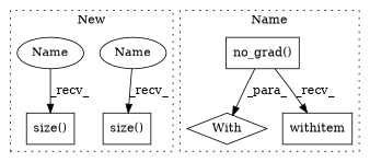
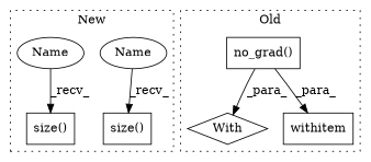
  digraph {
    node [a=75 l=17 s=3858 shape=box]
    n1 [label="size()"]
    n2 [label="size()" s=3880]
    n3 [a=87 l=10 label=Name s=3880 shape=ellipse]
    n4 [a=87 l=10 label=Name shape=ellipse]
    n5 [l=12 label="no_grad()" s=4103]
    n6 [a=39 l="5,24" label=With s="4098,4105" shape=diamond]
    n7 [a=49 l=2 label=withitem s=4103]
    subgraph cluster_1 {
      label=New
      style=dotted
      n1
      n2
      n3
      n4
    }
    subgraph cluster_2 {
-     label=Name
+     label=Old
      style=dotted
      n5
      n6
      n7
    }
    n3 -> n2 [label=_recv_]
    n4 -> n1 [label=_recv_]
    n5 -> n6 [label=_para_]
-   n5 -> n7 [label=_recv_]
+   n5 -> n7 [label=_para_]
  }
